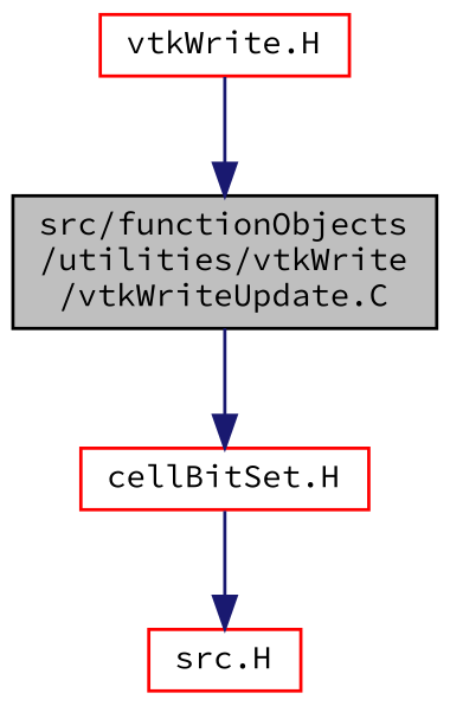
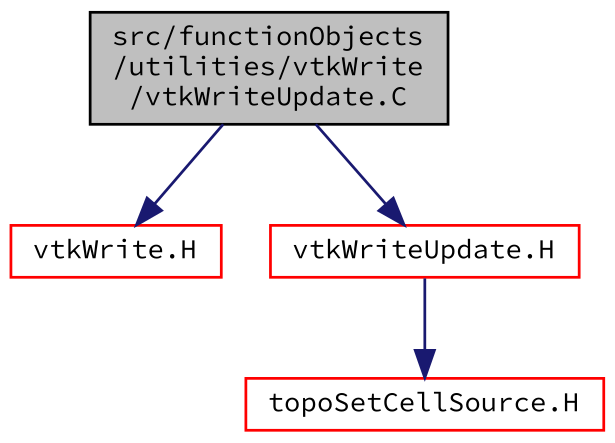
  digraph {
    fontname="Source Code Pro"
    node [color=red fontname="Source Code Pro" fontsize=10 shape=record]
    edge [color=midnightblue fontname="Source Code Pro" fontsize=10 labelfontname=Helvetica labelfontsize=10 style=solid]
    n1 [color=black fillcolor=grey75 fontcolor=black height=0.2 label="src/functionObjects\l/utilities/vtkWrite\l/vtkWriteUpdate.C" style=filled width=0.4]
    n2 [height=0.2 label="vtkWrite.H" width=0.4]
-   n3 [height=0.2 label="cellBitSet.H" width=0.4]
-   n4 [height=0.2 label="src.H" width=0.4]
-   n2 -> n1
+   n3 [height=0.2 label="vtkWriteUpdate.H" width=0.4]
+   n4 [height=0.2 label="topoSetCellSource.H" width=0.4]
+   n1 -> n2
    n1 -> n3
    n3 -> n4
  }
